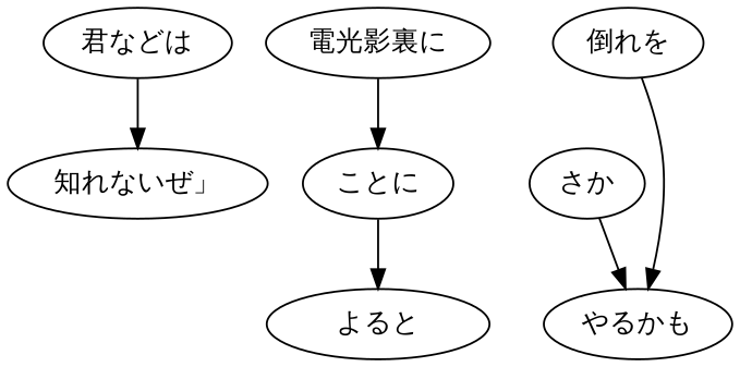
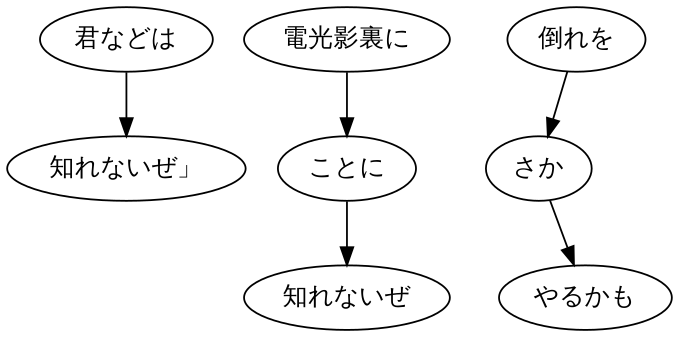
  digraph {
    n1 [label="君などは"]
    n2 [label="知れないぜ」"]
    n3 [label="ことに"]
-   n4 [label="よると"]
+   n4 [label="知れないぜ"]
    n5 [label="電光影裏に"]
    n6 [label="さか"]
    n7 [label="やるかも"]
    n8 [label="倒れを"]
    n1 -> n2
    n3 -> n4
    n5 -> n3
    n6 -> n7
-   n8 -> n7
+   n8 -> n6
  }
